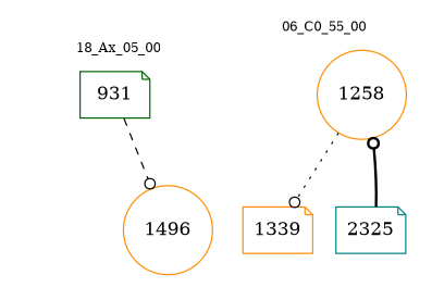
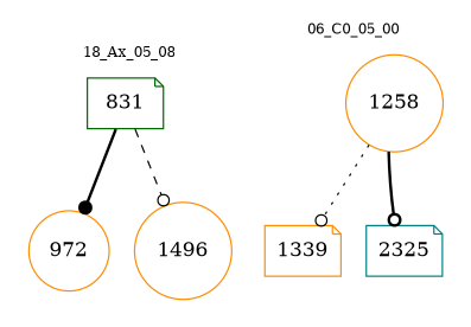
  digraph {
    node [color=darkorange shape=note]
    edge [arrowhead=odot color=black style=bold]
-   n1 [color=darkgreen label=931]
+   n1 [color=darkgreen label=831]
+   n2 [label=972 shape=circle]
    n3 [label=1496 shape=circle]
    n4 [label=1258 shape=circle]
    n5 [label=1339]
    n6 [color=teal label=2325]
    subgraph cluster_1 {
      color=white
      fontsize=10
-     label="18_Ax_05_00"
+     label="18_Ax_05_08"
      n1
+     n2
      n3
    }
    subgraph cluster_2 {
      color=white
      fontsize=10
-     label="06_C0_55_00"
+     label="06_C0_05_00"
      n4
      n5
      n6
    }
+   n1 -> n2 [arrowhead=dot]
    n1 -> n3 [style=dashed]
    n4 -> n5 [style=dotted]
-   n6 -> n4
+   n4 -> n6
  }
